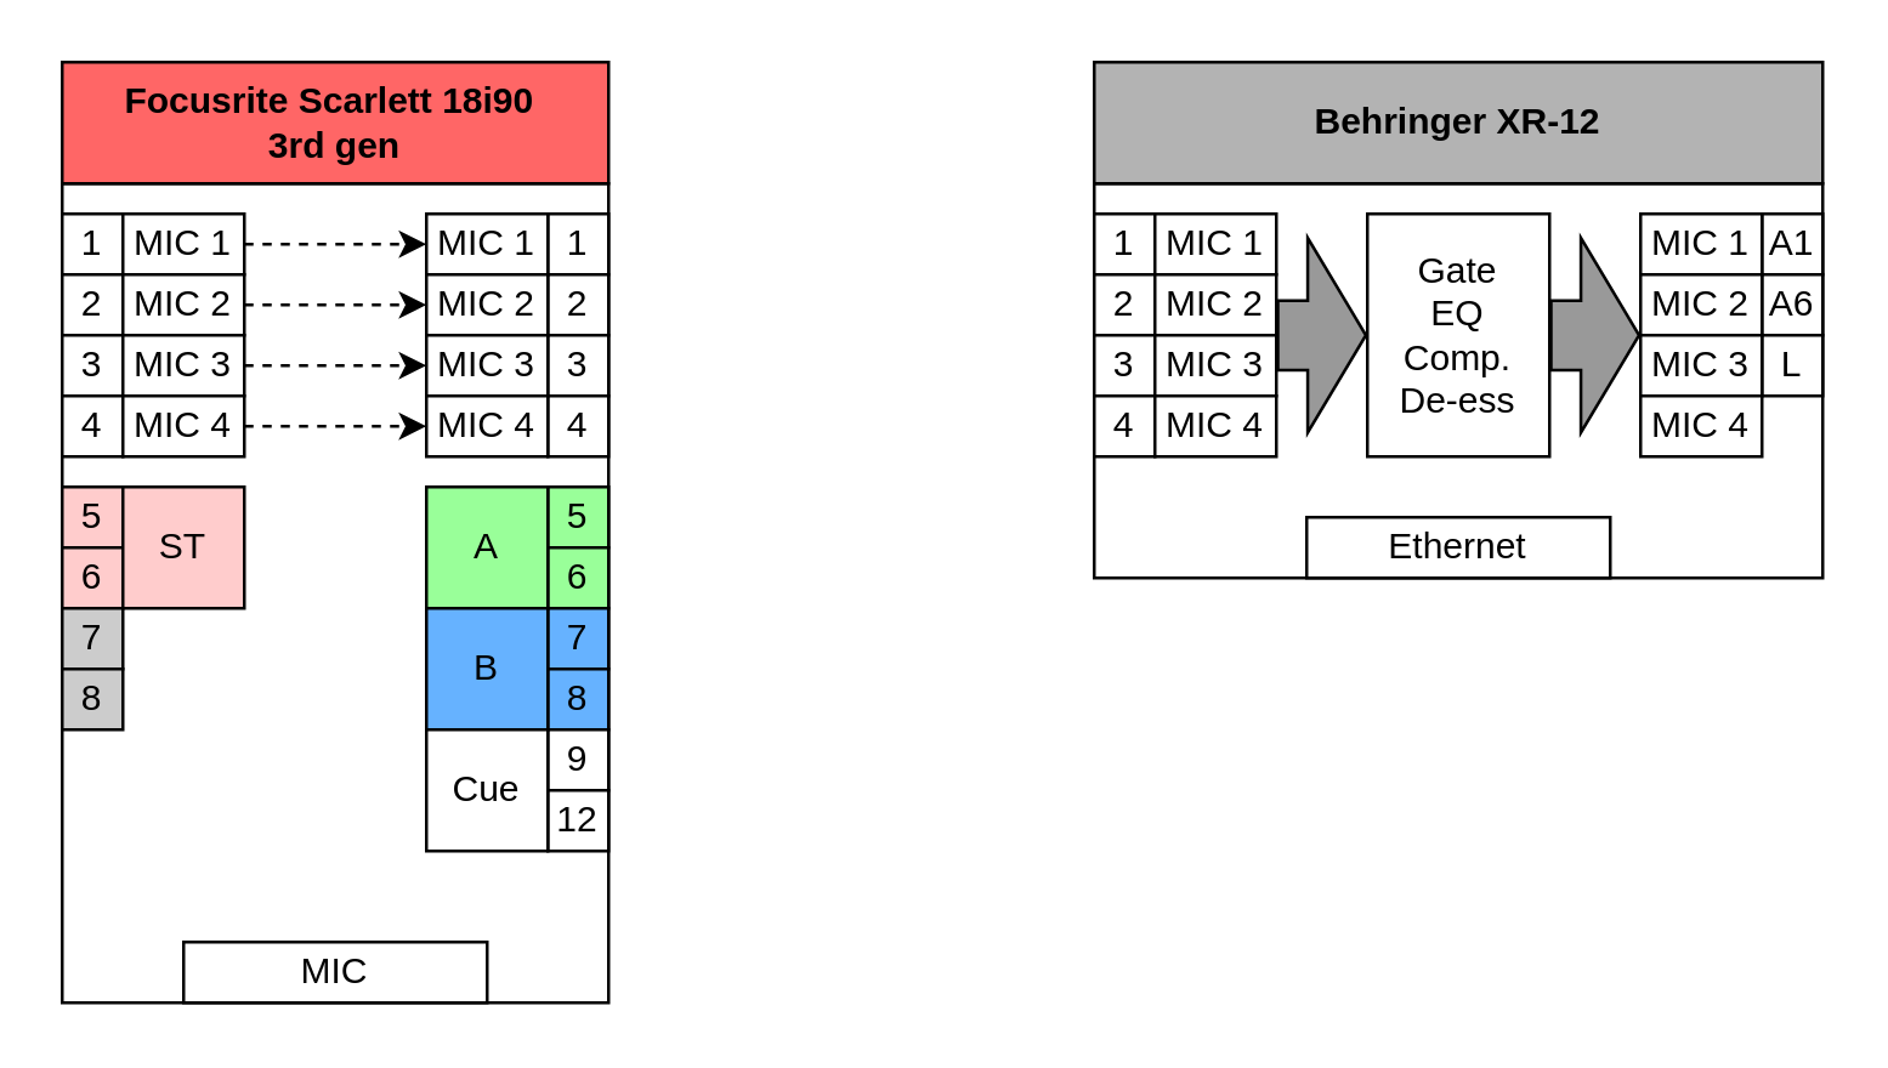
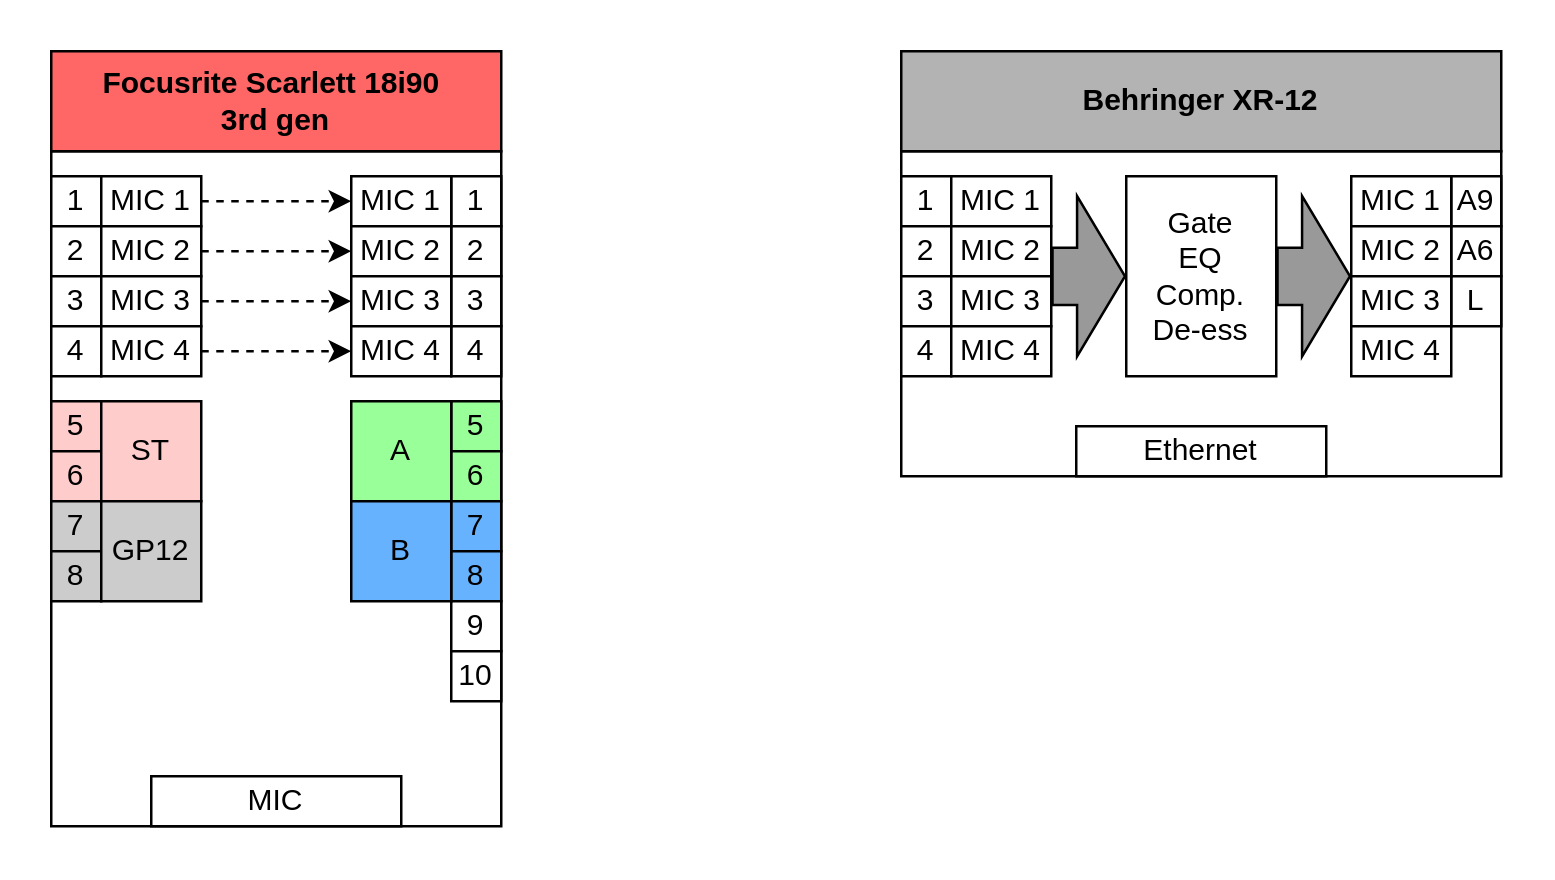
  <mxCell id="0" />
  <mxCell id="1" parent="0" />
  <mxCell id="2" value="" style="group" vertex="1" connectable="0" parent="1"><mxGeometry x="20" y="20" width="180" height="310" as="geometry" /></mxCell>
  <mxCell id="3" value="" style="rounded=0;whiteSpace=wrap;html=1;fillColor=#FFFFFF;" vertex="1" parent="2"><mxGeometry y="40" width="180" height="270" as="geometry" /></mxCell>
  <mxCell id="4" value="1" style="rounded=0;whiteSpace=wrap;html=1;" vertex="1" parent="2"><mxGeometry y="50" width="20" height="20" as="geometry" /></mxCell>
  <mxCell id="5" value="2" style="rounded=0;whiteSpace=wrap;html=1;" vertex="1" parent="2"><mxGeometry y="70" width="20" height="20" as="geometry" /></mxCell>
  <mxCell id="6" value="3" style="rounded=0;whiteSpace=wrap;html=1;" vertex="1" parent="2"><mxGeometry y="90" width="20" height="20" as="geometry" /></mxCell>
  <mxCell id="7" value="4" style="rounded=0;whiteSpace=wrap;html=1;" vertex="1" parent="2"><mxGeometry y="110" width="20" height="20" as="geometry" /></mxCell>
  <mxCell id="8" value="5" style="rounded=0;whiteSpace=wrap;html=1;fillColor=#FFCCCC;" vertex="1" parent="2"><mxGeometry y="140" width="20" height="20" as="geometry" /></mxCell>
  <mxCell id="9" value="6" style="rounded=0;whiteSpace=wrap;html=1;fillColor=#FFCCCC;" vertex="1" parent="2"><mxGeometry y="160" width="20" height="20" as="geometry" /></mxCell>
  <mxCell id="10" value="7" style="rounded=0;whiteSpace=wrap;html=1;fillColor=#CCCCCC;" vertex="1" parent="2"><mxGeometry y="180" width="20" height="20" as="geometry" /></mxCell>
  <mxCell id="11" value="8" style="rounded=0;whiteSpace=wrap;html=1;fillColor=#CCCCCC;" vertex="1" parent="2"><mxGeometry y="200" width="20" height="20" as="geometry" /></mxCell>
  <mxCell id="12" value="1" style="rounded=0;whiteSpace=wrap;html=1;" vertex="1" parent="2"><mxGeometry x="160" y="50" width="20" height="20" as="geometry" /></mxCell>
  <mxCell id="13" value="2" style="rounded=0;whiteSpace=wrap;html=1;" vertex="1" parent="2"><mxGeometry x="160" y="70" width="20" height="20" as="geometry" /></mxCell>
  <mxCell id="14" value="3" style="rounded=0;whiteSpace=wrap;html=1;" vertex="1" parent="2"><mxGeometry x="160" y="90" width="20" height="20" as="geometry" /></mxCell>
  <mxCell id="15" value="4" style="rounded=0;whiteSpace=wrap;html=1;" vertex="1" parent="2"><mxGeometry x="160" y="110" width="20" height="20" as="geometry" /></mxCell>
  <mxCell id="16" value="5" style="rounded=0;whiteSpace=wrap;html=1;fillColor=#99FF99;" vertex="1" parent="2"><mxGeometry x="160" y="140" width="20" height="20" as="geometry" /></mxCell>
  <mxCell id="17" value="6" style="rounded=0;whiteSpace=wrap;html=1;fillColor=#99FF99;" vertex="1" parent="2"><mxGeometry x="160" y="160" width="20" height="20" as="geometry" /></mxCell>
  <mxCell id="18" value="7" style="rounded=0;whiteSpace=wrap;html=1;fillColor=#66B2FF;" vertex="1" parent="2"><mxGeometry x="160" y="180" width="20" height="20" as="geometry" /></mxCell>
  <mxCell id="19" value="8" style="rounded=0;whiteSpace=wrap;html=1;fillColor=#66B2FF;" vertex="1" parent="2"><mxGeometry x="160" y="200" width="20" height="20" as="geometry" /></mxCell>
  <mxCell id="20" value="9" style="rounded=0;whiteSpace=wrap;html=1;" vertex="1" parent="2"><mxGeometry x="160" y="220" width="20" height="20" as="geometry" /></mxCell>
- <mxCell id="21" value="12" style="rounded=0;whiteSpace=wrap;html=1;" vertex="1" parent="2"><mxGeometry x="160" y="240" width="20" height="20" as="geometry" /></mxCell>
+ <mxCell id="21" value="10" style="rounded=0;whiteSpace=wrap;html=1;" vertex="1" parent="2"><mxGeometry x="160" y="240" width="20" height="20" as="geometry" /></mxCell>
  <mxCell id="22" value="MIC" style="rounded=0;whiteSpace=wrap;html=1;" vertex="1" parent="2"><mxGeometry x="40" y="290" width="100" height="20" as="geometry" /></mxCell>
  <mxCell id="23" value="&lt;div&gt;&lt;b&gt;Focusrite Scarlett 18i90&amp;nbsp;&lt;/b&gt;&lt;/div&gt;&lt;div&gt;&lt;b&gt;3rd gen&lt;/b&gt;&lt;/div&gt;" style="rounded=0;whiteSpace=wrap;html=1;fillColor=#FF6666;" vertex="1" parent="2"><mxGeometry width="180" height="40" as="geometry" /></mxCell>
  <mxCell id="24" value="MIC 1" style="rounded=0;whiteSpace=wrap;html=1;" vertex="1" parent="2"><mxGeometry x="20" y="50" width="40" height="20" as="geometry" /></mxCell>
  <mxCell id="25" value="MIC 2" style="rounded=0;whiteSpace=wrap;html=1;" vertex="1" parent="2"><mxGeometry x="20" y="70" width="40" height="20" as="geometry" /></mxCell>
  <mxCell id="26" value="MIC 3" style="rounded=0;whiteSpace=wrap;html=1;" vertex="1" parent="2"><mxGeometry x="20" y="90" width="40" height="20" as="geometry" /></mxCell>
  <mxCell id="27" value="MIC 4" style="rounded=0;whiteSpace=wrap;html=1;" vertex="1" parent="2"><mxGeometry x="20" y="110" width="40" height="20" as="geometry" /></mxCell>
  <mxCell id="28" value="ST" style="rounded=0;whiteSpace=wrap;html=1;fillColor=#FFCCCC;" vertex="1" parent="2"><mxGeometry x="20" y="140" width="40" height="40" as="geometry" /></mxCell>
+ <mxCell id="29" value="GP12" style="rounded=0;whiteSpace=wrap;html=1;fillColor=#CCCCCC;" vertex="1" parent="2"><mxGeometry x="20" y="180" width="40" height="40" as="geometry" /></mxCell>
  <mxCell id="30" value="MIC 1" style="rounded=0;whiteSpace=wrap;html=1;" vertex="1" parent="2"><mxGeometry x="120" y="50" width="40" height="20" as="geometry" /></mxCell>
  <mxCell id="31" style="edgeStyle=orthogonalEdgeStyle;rounded=0;orthogonalLoop=1;jettySize=auto;html=1;exitX=1;exitY=0.5;exitDx=0;exitDy=0;entryX=0;entryY=0.5;entryDx=0;entryDy=0;dashed=1;" edge="1" parent="2" source="24" target="30"><mxGeometry relative="1" as="geometry" /></mxCell>
  <mxCell id="32" value="MIC 2" style="rounded=0;whiteSpace=wrap;html=1;" vertex="1" parent="2"><mxGeometry x="120" y="70" width="40" height="20" as="geometry" /></mxCell>
  <mxCell id="33" style="edgeStyle=orthogonalEdgeStyle;rounded=0;orthogonalLoop=1;jettySize=auto;html=1;exitX=1;exitY=0.5;exitDx=0;exitDy=0;entryX=0;entryY=0.5;entryDx=0;entryDy=0;dashed=1;" edge="1" parent="2" source="25" target="32"><mxGeometry relative="1" as="geometry" /></mxCell>
  <mxCell id="34" value="MIC 3" style="rounded=0;whiteSpace=wrap;html=1;" vertex="1" parent="2"><mxGeometry x="120" y="90" width="40" height="20" as="geometry" /></mxCell>
  <mxCell id="35" style="edgeStyle=orthogonalEdgeStyle;rounded=0;orthogonalLoop=1;jettySize=auto;html=1;exitX=1;exitY=0.5;exitDx=0;exitDy=0;entryX=0;entryY=0.5;entryDx=0;entryDy=0;dashed=1;" edge="1" parent="2" source="26" target="34"><mxGeometry relative="1" as="geometry" /></mxCell>
  <mxCell id="36" value="MIC 4" style="rounded=0;whiteSpace=wrap;html=1;" vertex="1" parent="2"><mxGeometry x="120" y="110" width="40" height="20" as="geometry" /></mxCell>
  <mxCell id="37" style="edgeStyle=orthogonalEdgeStyle;rounded=0;orthogonalLoop=1;jettySize=auto;html=1;exitX=1;exitY=0.5;exitDx=0;exitDy=0;entryX=0;entryY=0.5;entryDx=0;entryDy=0;dashed=1;" edge="1" parent="2" source="27" target="36"><mxGeometry relative="1" as="geometry" /></mxCell>
  <mxCell id="38" value="A" style="rounded=0;whiteSpace=wrap;html=1;fillColor=#99FF99;" vertex="1" parent="2"><mxGeometry x="120" y="140" width="40" height="40" as="geometry" /></mxCell>
  <mxCell id="39" value="B" style="rounded=0;whiteSpace=wrap;html=1;fillColor=#66B2FF;" vertex="1" parent="2"><mxGeometry x="120" y="180" width="40" height="40" as="geometry" /></mxCell>
- <mxCell id="40" value="Cue" style="rounded=0;whiteSpace=wrap;html=1;fillColor=default;" vertex="1" parent="2"><mxGeometry x="120" y="220" width="40" height="40" as="geometry" /></mxCell>
  <mxCell id="41" value="" style="rounded=0;whiteSpace=wrap;html=1;fillColor=#FFFFFF;container=0;" vertex="1" parent="1"><mxGeometry x="360" y="60" width="240" height="130" as="geometry" /></mxCell>
  <mxCell id="42" value="1" style="rounded=0;whiteSpace=wrap;html=1;container=0;" vertex="1" parent="1"><mxGeometry x="360" y="70" width="20" height="20" as="geometry" /></mxCell>
  <mxCell id="43" value="2" style="rounded=0;whiteSpace=wrap;html=1;container=0;" vertex="1" parent="1"><mxGeometry x="360" y="90" width="20" height="20" as="geometry" /></mxCell>
  <mxCell id="44" value="3" style="rounded=0;whiteSpace=wrap;html=1;container=0;" vertex="1" parent="1"><mxGeometry x="360" y="110" width="20" height="20" as="geometry" /></mxCell>
  <mxCell id="45" value="4" style="rounded=0;whiteSpace=wrap;html=1;container=0;" vertex="1" parent="1"><mxGeometry x="360" y="130" width="20" height="20" as="geometry" /></mxCell>
- <mxCell id="46" value="A1" style="rounded=0;whiteSpace=wrap;html=1;container=0;" vertex="1" parent="1"><mxGeometry x="580" y="70" width="20" height="20" as="geometry" /></mxCell>
+ <mxCell id="46" value="A9" style="rounded=0;whiteSpace=wrap;html=1;container=0;" vertex="1" parent="1"><mxGeometry x="580" y="70" width="20" height="20" as="geometry" /></mxCell>
  <mxCell id="47" value="A6" style="rounded=0;whiteSpace=wrap;html=1;container=0;" vertex="1" parent="1"><mxGeometry x="580" y="90" width="20" height="20" as="geometry" /></mxCell>
  <mxCell id="48" value="L" style="rounded=0;whiteSpace=wrap;html=1;container=0;" vertex="1" parent="1"><mxGeometry x="580" y="110" width="20" height="20" as="geometry" /></mxCell>
  <mxCell id="49" value="&lt;div&gt;Ethernet&lt;/div&gt;" style="rounded=0;whiteSpace=wrap;html=1;container=0;" vertex="1" parent="1"><mxGeometry x="430" y="170" width="100" height="20" as="geometry" /></mxCell>
  <mxCell id="50" value="&lt;b&gt;Behringer XR-12&lt;/b&gt;" style="rounded=0;whiteSpace=wrap;html=1;fillColor=#B3B3B3;container=0;" vertex="1" parent="1"><mxGeometry x="360" y="20" width="240" height="40" as="geometry" /></mxCell>
  <mxCell id="51" value="MIC 1" style="rounded=0;whiteSpace=wrap;html=1;container=0;" vertex="1" parent="1"><mxGeometry x="380" y="70" width="40" height="20" as="geometry" /></mxCell>
  <mxCell id="52" value="MIC 2" style="rounded=0;whiteSpace=wrap;html=1;container=0;" vertex="1" parent="1"><mxGeometry x="380" y="90" width="40" height="20" as="geometry" /></mxCell>
  <mxCell id="53" value="MIC 3" style="rounded=0;whiteSpace=wrap;html=1;container=0;" vertex="1" parent="1"><mxGeometry x="380" y="110" width="40" height="20" as="geometry" /></mxCell>
  <mxCell id="54" value="MIC 4" style="rounded=0;whiteSpace=wrap;html=1;container=0;" vertex="1" parent="1"><mxGeometry x="380" y="130" width="40" height="20" as="geometry" /></mxCell>
  <mxCell id="55" value="MIC 1" style="rounded=0;whiteSpace=wrap;html=1;container=0;" vertex="1" parent="1"><mxGeometry x="540" y="70" width="40" height="20" as="geometry" /></mxCell>
  <mxCell id="56" value="MIC 2" style="rounded=0;whiteSpace=wrap;html=1;container=0;" vertex="1" parent="1"><mxGeometry x="540" y="90" width="40" height="20" as="geometry" /></mxCell>
  <mxCell id="57" value="MIC 3" style="rounded=0;whiteSpace=wrap;html=1;container=0;" vertex="1" parent="1"><mxGeometry x="540" y="110" width="40" height="20" as="geometry" /></mxCell>
  <mxCell id="58" value="MIC 4" style="rounded=0;whiteSpace=wrap;html=1;container=0;" vertex="1" parent="1"><mxGeometry x="540" y="130" width="40" height="20" as="geometry" /></mxCell>
  <mxCell id="59" value="Gate&lt;br&gt;EQ&lt;br&gt;Comp.&lt;br&gt;De-ess" style="rounded=0;whiteSpace=wrap;html=1;" vertex="1" parent="1"><mxGeometry x="450" y="70" width="60" height="80" as="geometry" /></mxCell>
  <mxCell id="60" value="" style="shape=flexArrow;endArrow=classic;html=1;rounded=0;exitX=1;exitY=0;exitDx=0;exitDy=0;entryX=0;entryY=0.5;entryDx=0;entryDy=0;endWidth=40.29;endSize=6.058;width=22.899;strokeColor=#000000;fillColor=#999999;" edge="1" parent="1" source="53" target="59"><mxGeometry width="50" height="50" relative="1" as="geometry"><mxPoint x="440" y="180" as="sourcePoint" /><mxPoint x="490" y="130" as="targetPoint" /></mxGeometry></mxCell>
  <mxCell id="61" value="" style="shape=flexArrow;endArrow=classic;html=1;rounded=0;exitX=1;exitY=0.5;exitDx=0;exitDy=0;endWidth=40.29;endSize=6.058;width=22.899;strokeColor=#000000;fillColor=#999999;" edge="1" parent="1" source="59"><mxGeometry width="50" height="50" relative="1" as="geometry"><mxPoint x="530" y="109.71" as="sourcePoint" /><mxPoint x="540" y="110" as="targetPoint" /></mxGeometry></mxCell>
